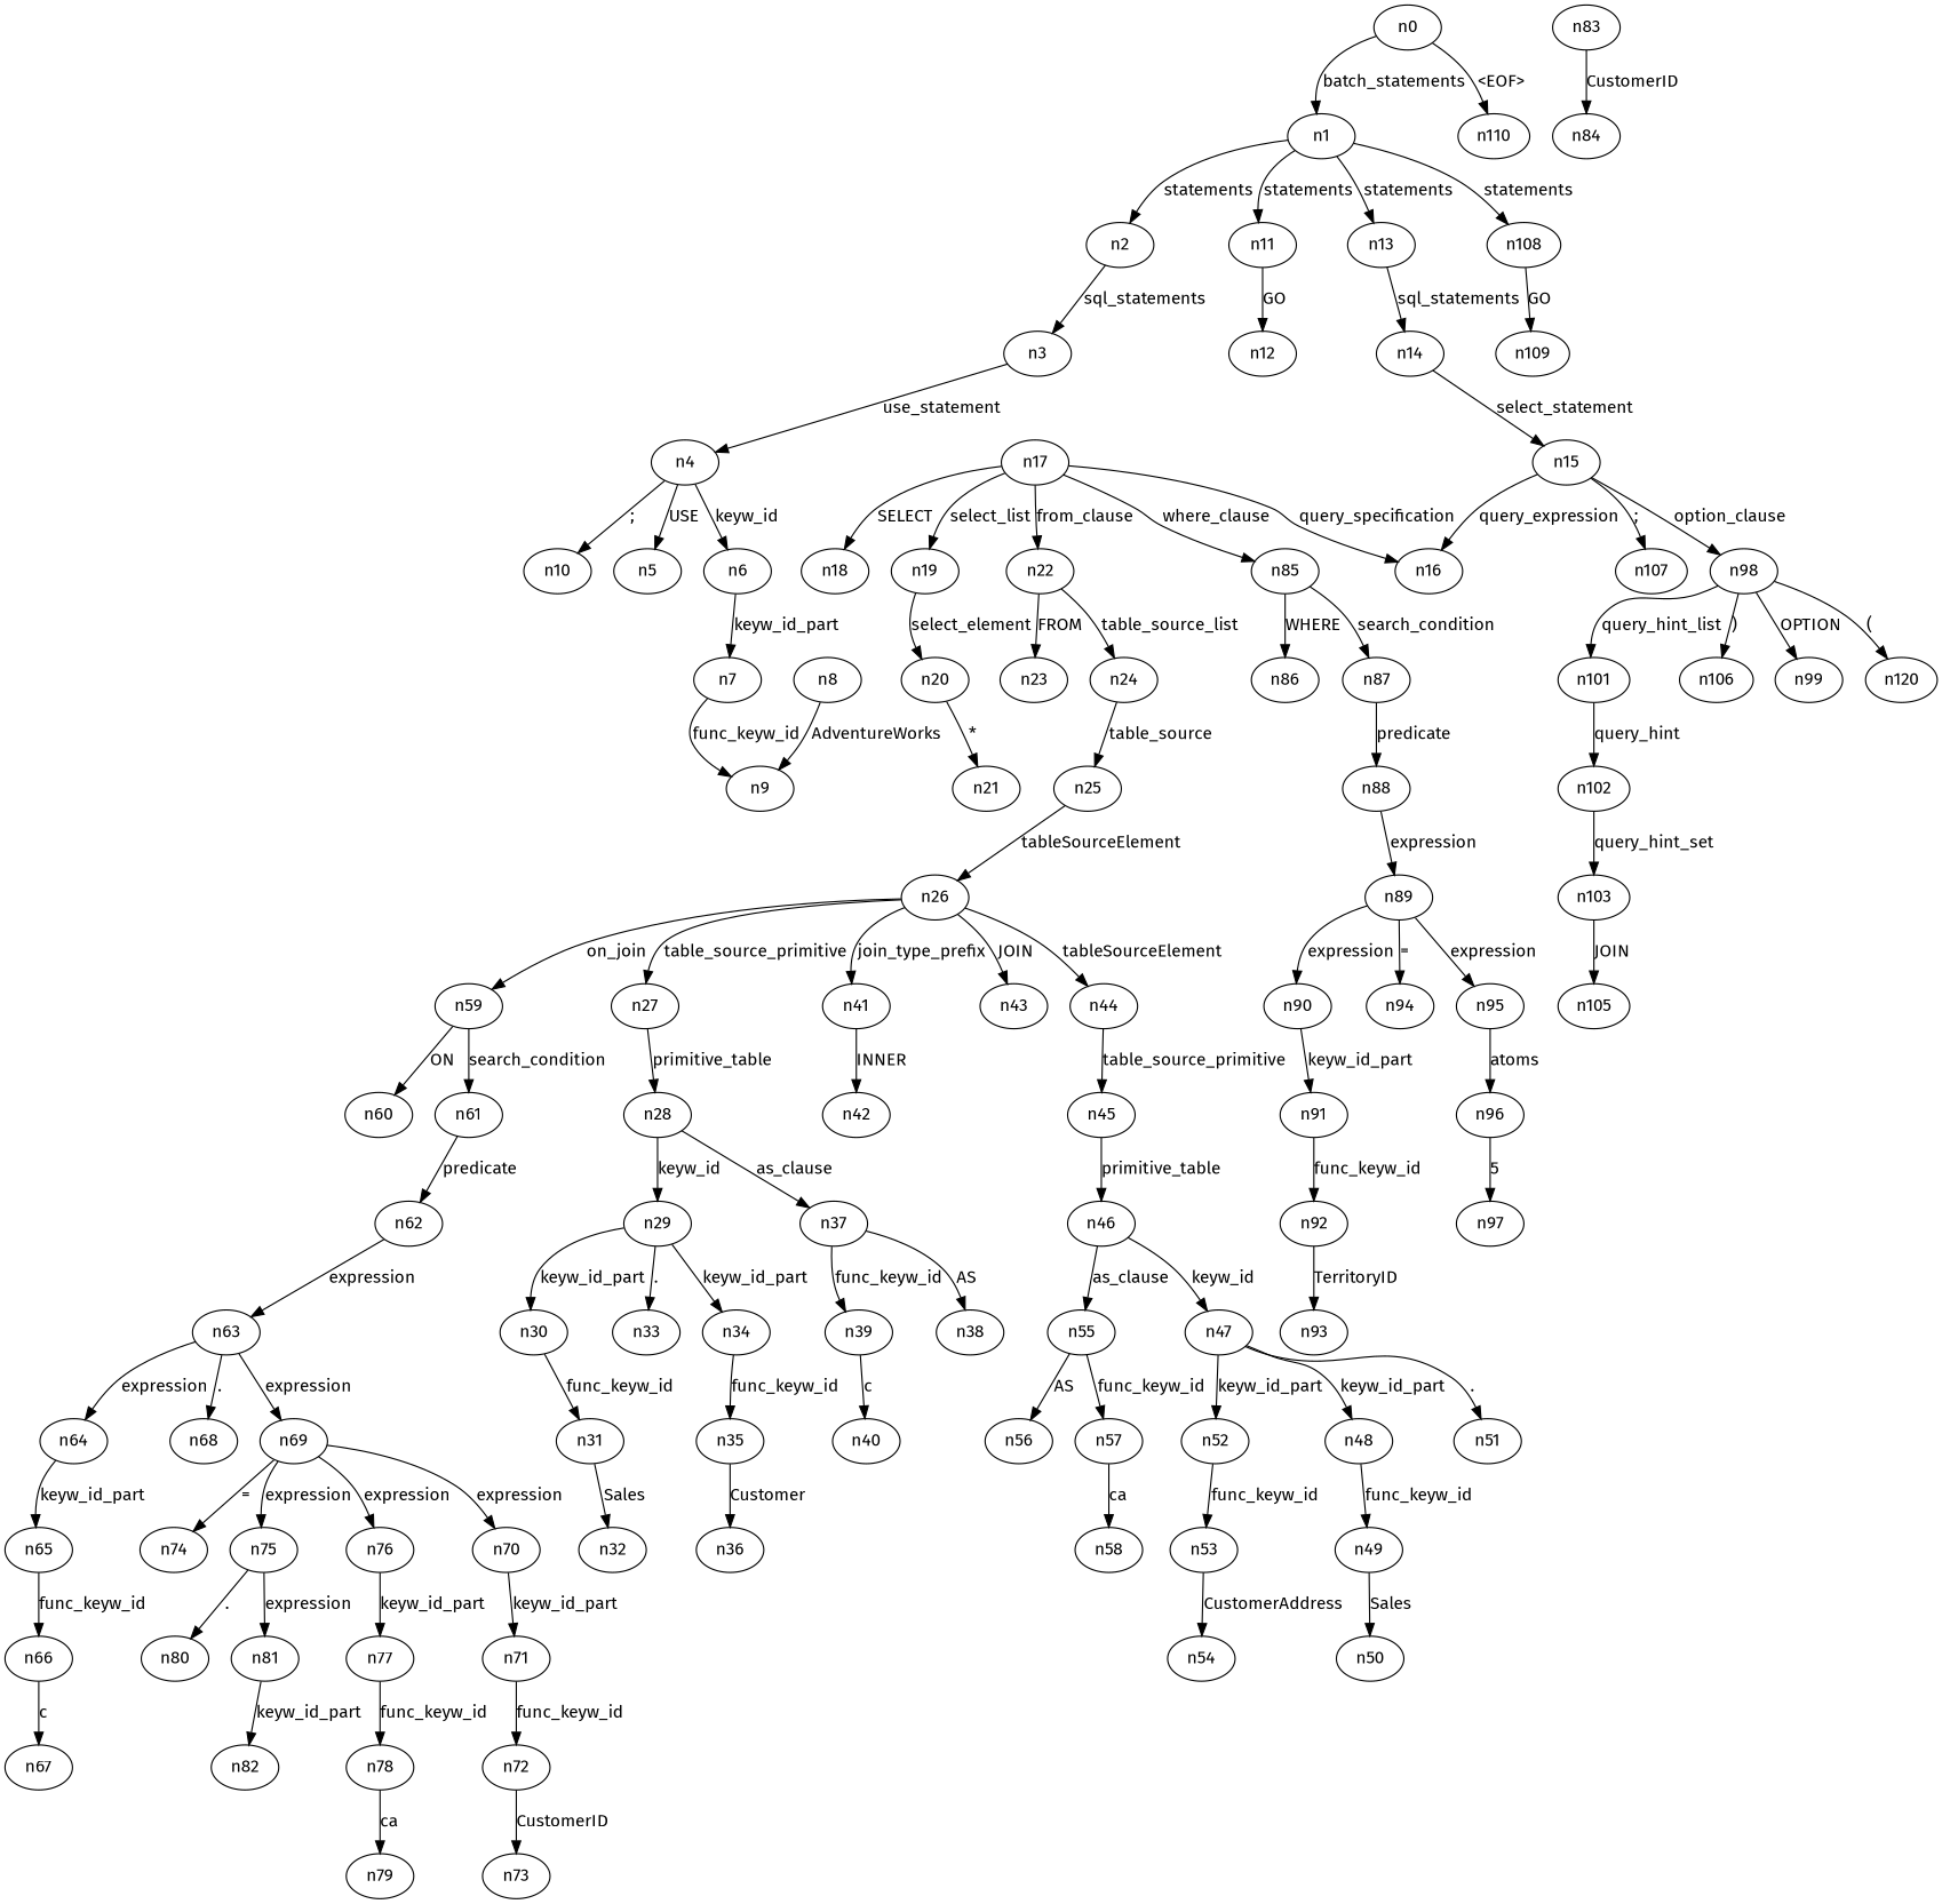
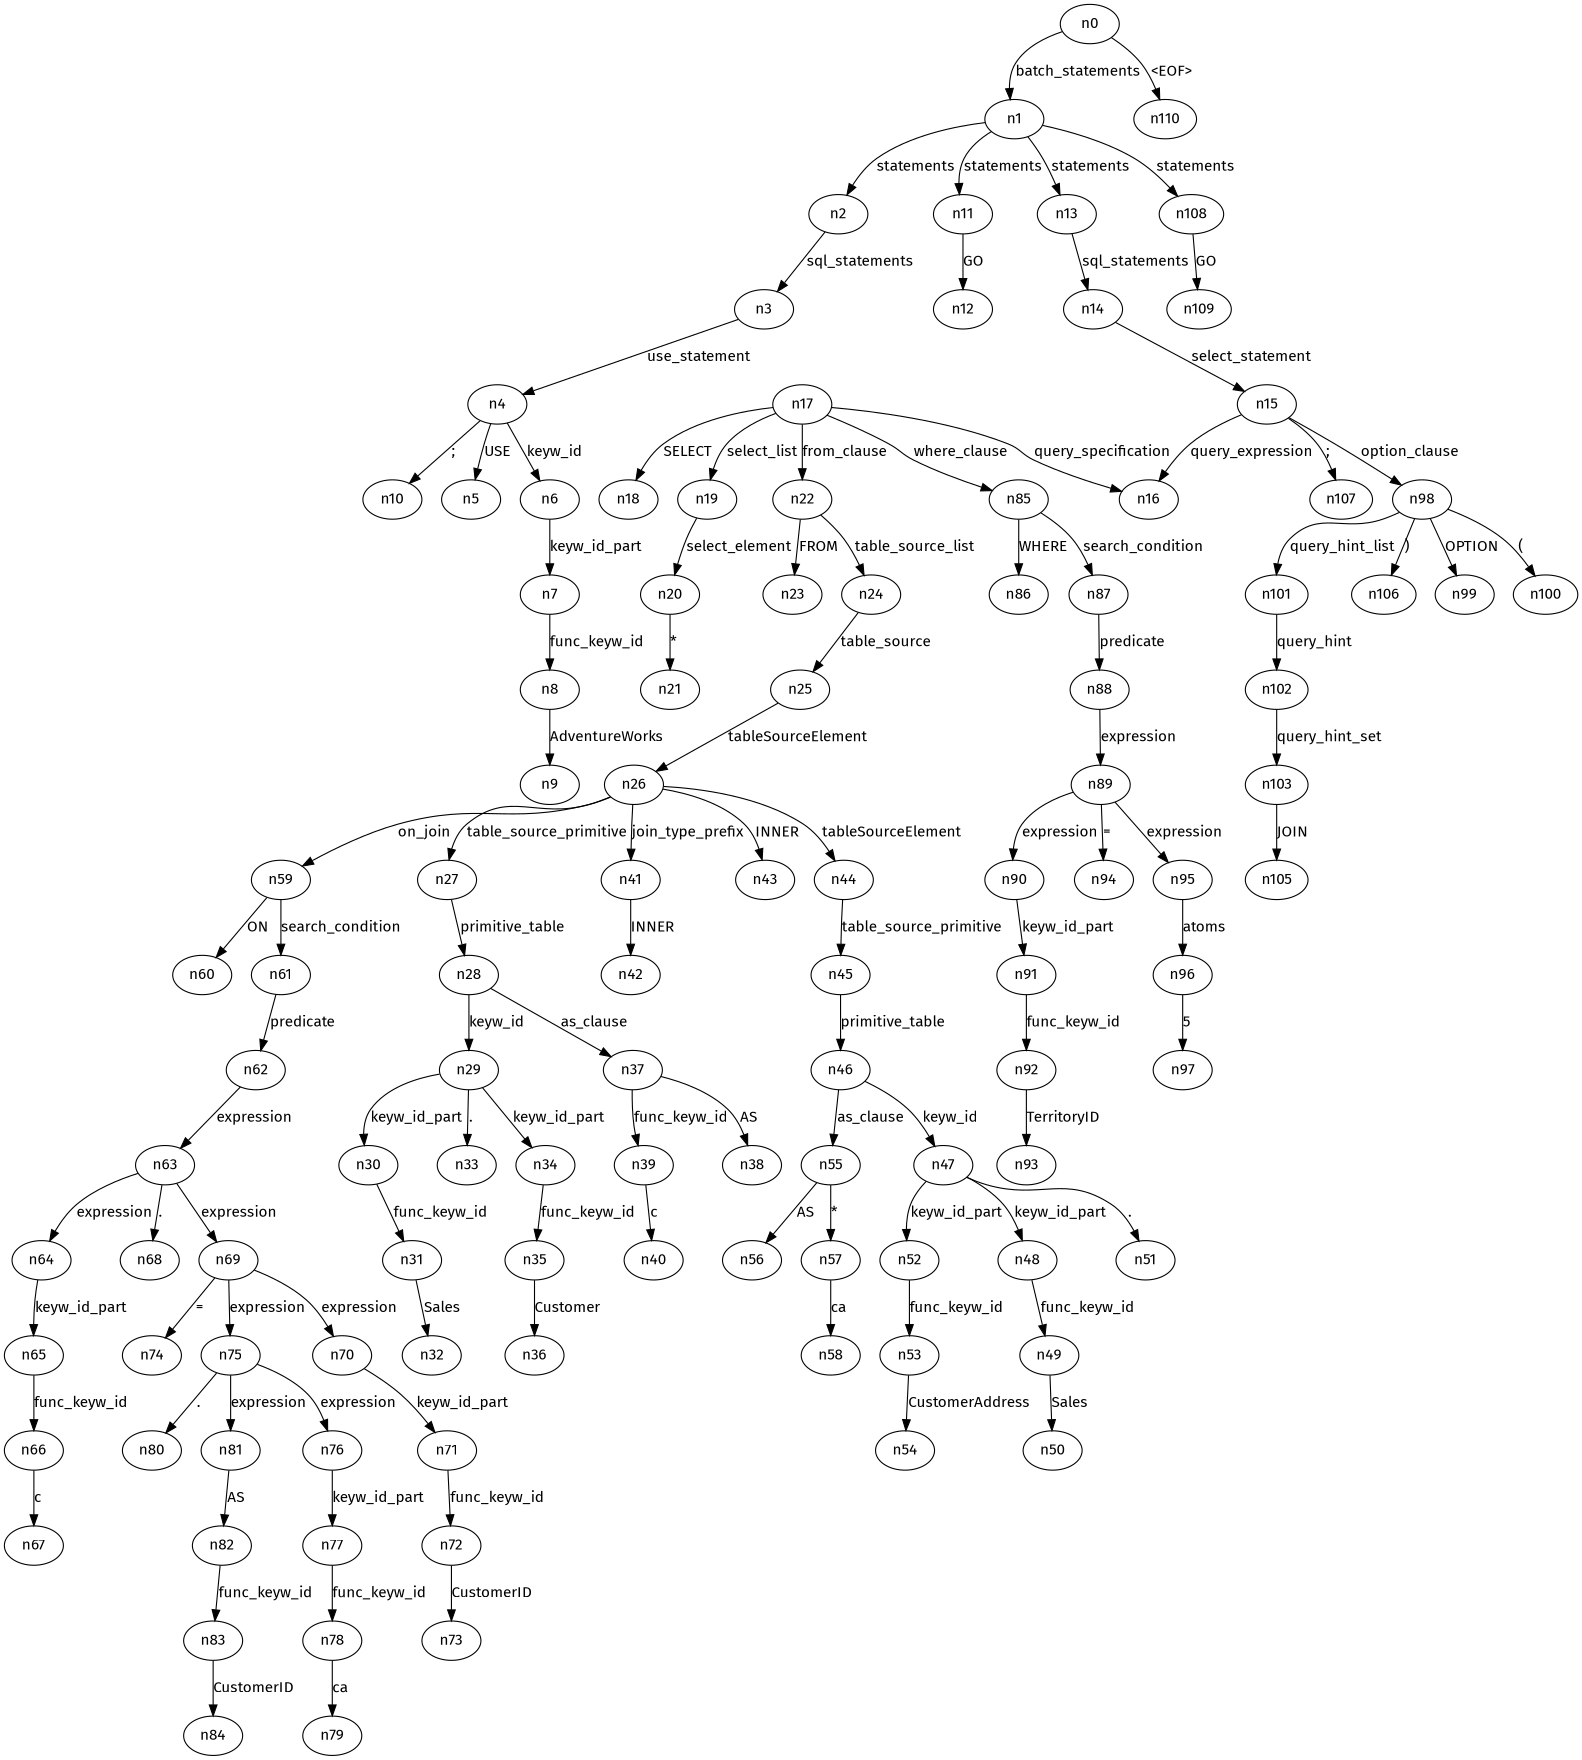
  digraph {
    fontname="Fira Sans"
    node [fontname="Fira Sans"]
    edge [fontname="Fira Sans"]
    n0
    n1
    n110
    n2
    n11
    n13
    n108
    n3
    n12
    n14
    n109
    n4
    n5
    n6
    n10
    n7
    n8
    n9
    n15
    n16
    n98
    n107
    n99
-   n100 [label=n120]
+   n100
    n101
    n106
    n17
    n18
    n19
    n22
    n85
    n20
    n23
    n24
    n86
    n87
    n21
    n25
    n26
    n27
    n41
    n43
    n44
    n59
    n28
    n42
    n45
    n60
    n61
    n29
    n37
    n30
    n33
    n34
    n38
    n39
    n31
    n35
    n32
    n36
    n40
    n46
    n47
    n55
    n48
    n51
    n52
    n56
    n57
    n49
    n53
    n50
    n54
    n58
    n62
    n63
    n64
    n68
    n69
    n65
    n70
    n74
    n75
    n66
    n67
    n71
    n76
    n80
    n81
    n72
    n73
    n77
    n82
    n78
    n79
    n83
    n84
    n88
    n89
    n90
    n94
    n95
    n91
    n96
    n92
    n93
    n97
    n102
    n103
    n105
    n0 -> n1 [label=batch_statements]
    n0 -> n110 [label="<EOF>"]
    n1 -> n2 [label=statements]
    n1 -> n11 [label=statements]
    n1 -> n13 [label=statements]
    n1 -> n108 [label=statements]
    n2 -> n3 [label=sql_statements]
    n11 -> n12 [label=GO]
    n13 -> n14 [label=sql_statements]
    n108 -> n109 [label=GO]
    n3 -> n4 [label=use_statement]
    n14 -> n15 [label=select_statement]
    n4 -> n5 [label=USE]
    n4 -> n6 [label=keyw_id]
    n4 -> n10 [label=";"]
    n6 -> n7 [label=keyw_id_part]
-   n7 -> n9 [label=func_keyw_id]
+   n7 -> n8 [label=func_keyw_id]
    n8 -> n9 [label=AdventureWorks]
    n15 -> n16 [label=query_expression]
    n15 -> n98 [label=option_clause]
    n15 -> n107 [label=";"]
    n98 -> n99 [label=OPTION]
    n98 -> n100 [label="("]
    n98 -> n101 [label=query_hint_list]
    n98 -> n106 [label=")"]
    n101 -> n102 [label=query_hint]
    n17 -> n16 [label=query_specification]
    n17 -> n18 [label=SELECT]
    n17 -> n19 [label=select_list]
    n17 -> n22 [label=from_clause]
    n17 -> n85 [label=where_clause]
    n19 -> n20 [label=select_element]
    n22 -> n23 [label=FROM]
    n22 -> n24 [label=table_source_list]
    n85 -> n86 [label=WHERE]
    n85 -> n87 [label=search_condition]
    n20 -> n21 [label="*"]
    n24 -> n25 [label=table_source]
    n87 -> n88 [label=predicate]
    n25 -> n26 [label=tableSourceElement]
    n26 -> n27 [label=table_source_primitive]
    n26 -> n41 [label=join_type_prefix]
-   n26 -> n43 [label=JOIN]
+   n26 -> n43 [label=INNER]
    n26 -> n44 [label=tableSourceElement]
    n26 -> n59 [label=on_join]
    n27 -> n28 [label=primitive_table]
    n41 -> n42 [label=INNER]
    n44 -> n45 [label=table_source_primitive]
    n59 -> n60 [label=ON]
    n59 -> n61 [label=search_condition]
    n28 -> n29 [label=keyw_id]
    n28 -> n37 [label=as_clause]
    n45 -> n46 [label=primitive_table]
    n61 -> n62 [label=predicate]
    n29 -> n30 [label=keyw_id_part]
    n29 -> n33 [label="."]
    n29 -> n34 [label=keyw_id_part]
    n37 -> n38 [label=AS]
    n37 -> n39 [label=func_keyw_id]
    n30 -> n31 [label=func_keyw_id]
    n34 -> n35 [label=func_keyw_id]
    n39 -> n40 [label=c]
    n31 -> n32 [label=Sales]
    n35 -> n36 [label=Customer]
    n46 -> n47 [label=keyw_id]
    n46 -> n55 [label=as_clause]
    n47 -> n48 [label=keyw_id_part]
    n47 -> n51 [label="."]
    n47 -> n52 [label=keyw_id_part]
    n55 -> n56 [label=AS]
-   n55 -> n57 [label=func_keyw_id]
+   n55 -> n57 [label="*"]
    n48 -> n49 [label=func_keyw_id]
    n52 -> n53 [label=func_keyw_id]
    n57 -> n58 [label=ca]
    n49 -> n50 [label=Sales]
    n53 -> n54 [label=CustomerAddress]
    n62 -> n63 [label=expression]
    n63 -> n64 [label=expression]
    n63 -> n68 [label="."]
    n63 -> n69 [label=expression]
    n64 -> n65 [label=keyw_id_part]
    n69 -> n70 [label=expression]
    n69 -> n74 [label="="]
    n69 -> n75 [label=expression]
    n65 -> n66 [label=func_keyw_id]
    n70 -> n71 [label=keyw_id_part]
-   n69 -> n76 [label=expression]
+   n75 -> n76 [label=expression]
    n75 -> n80 [label="."]
    n75 -> n81 [label=expression]
    n66 -> n67 [label=c]
    n71 -> n72 [label=func_keyw_id]
    n76 -> n77 [label=keyw_id_part]
-   n81 -> n82 [label=keyw_id_part]
+   n81 -> n82 [label=AS]
    n72 -> n73 [label=CustomerID]
    n77 -> n78 [label=func_keyw_id]
+   n82 -> n83 [label=func_keyw_id]
    n78 -> n79 [label=ca]
    n83 -> n84 [label=CustomerID]
    n88 -> n89 [label=expression]
    n89 -> n90 [label=expression]
    n89 -> n94 [label="="]
    n89 -> n95 [label=expression]
    n90 -> n91 [label=keyw_id_part]
    n95 -> n96 [label=atoms]
    n91 -> n92 [label=func_keyw_id]
    n96 -> n97 [label=5]
    n92 -> n93 [label=TerritoryID]
    n102 -> n103 [label=query_hint_set]
    n103 -> n105 [label=JOIN]
  }
